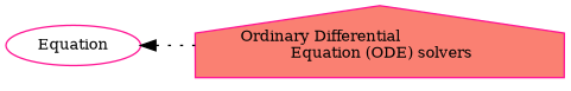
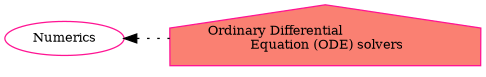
  digraph {
    rankdir=LR
    fontname="DejaVu Serif"
    node [color=deeppink fontname="DejaVu Serif" fontsize=10 style=filled]
-   n1 [fillcolor=white height=0.2 label=Equation shape=ellipse width=0.4]
+   n1 [fillcolor=white height=0.2 label=Numerics shape=ellipse width=0.4]
    n2 [fillcolor=salmon fontcolor=black height=0.2 label="Ordinary Differential\l Equation (ODE) solvers" shape=house width=0.4]
    n1 -> n2 [dir=back fontname="DejaVu Serif" fontsize=10 labelfontname=Helvetica labelfontsize=10 shape=plaintext style=dotted]
  }
